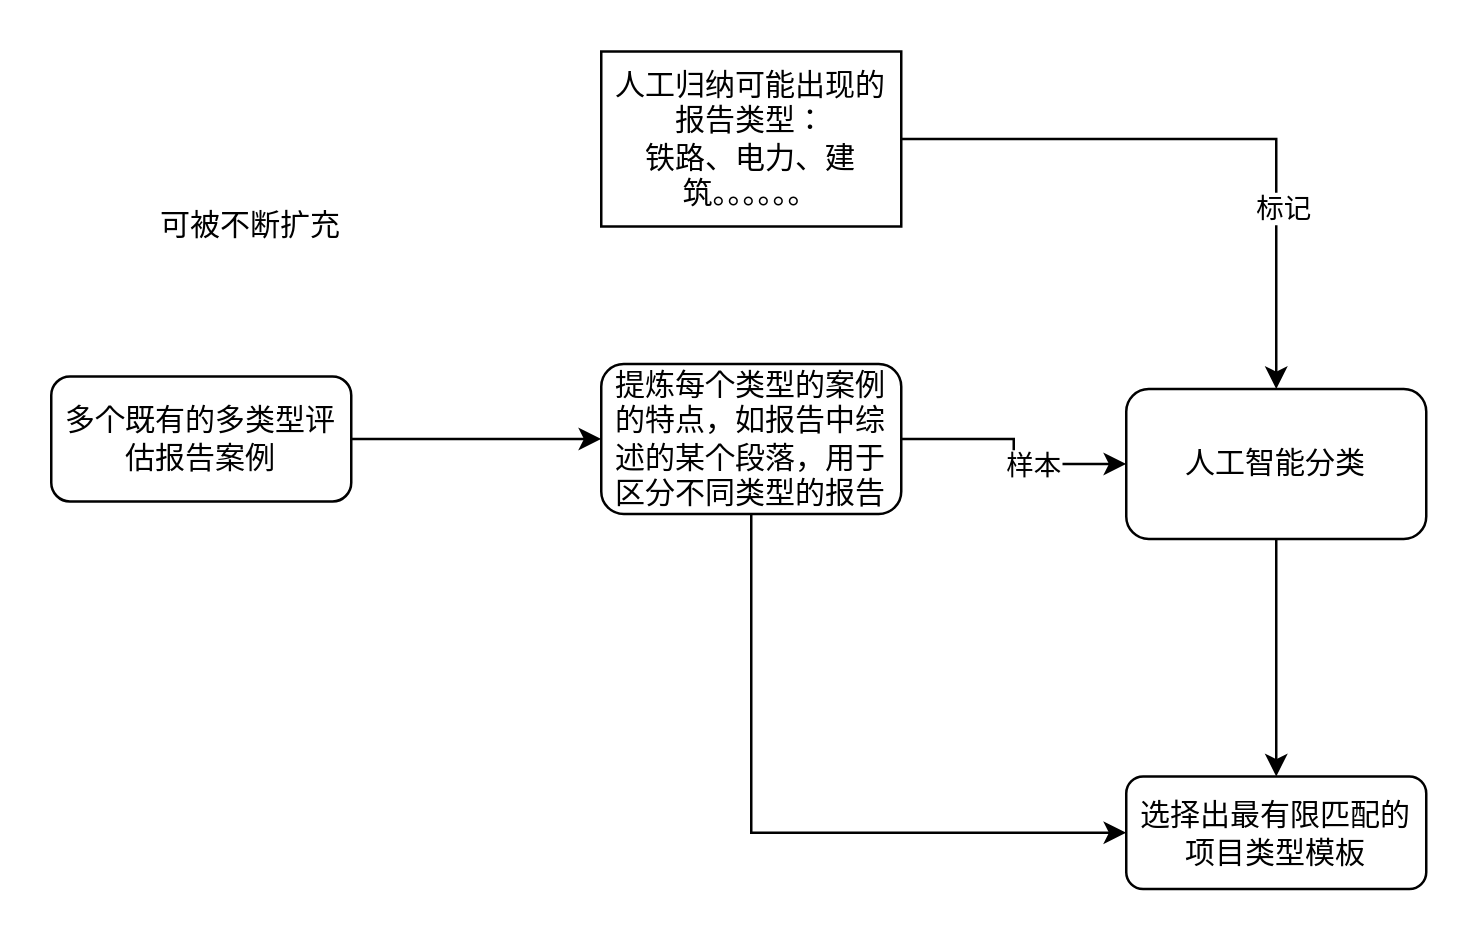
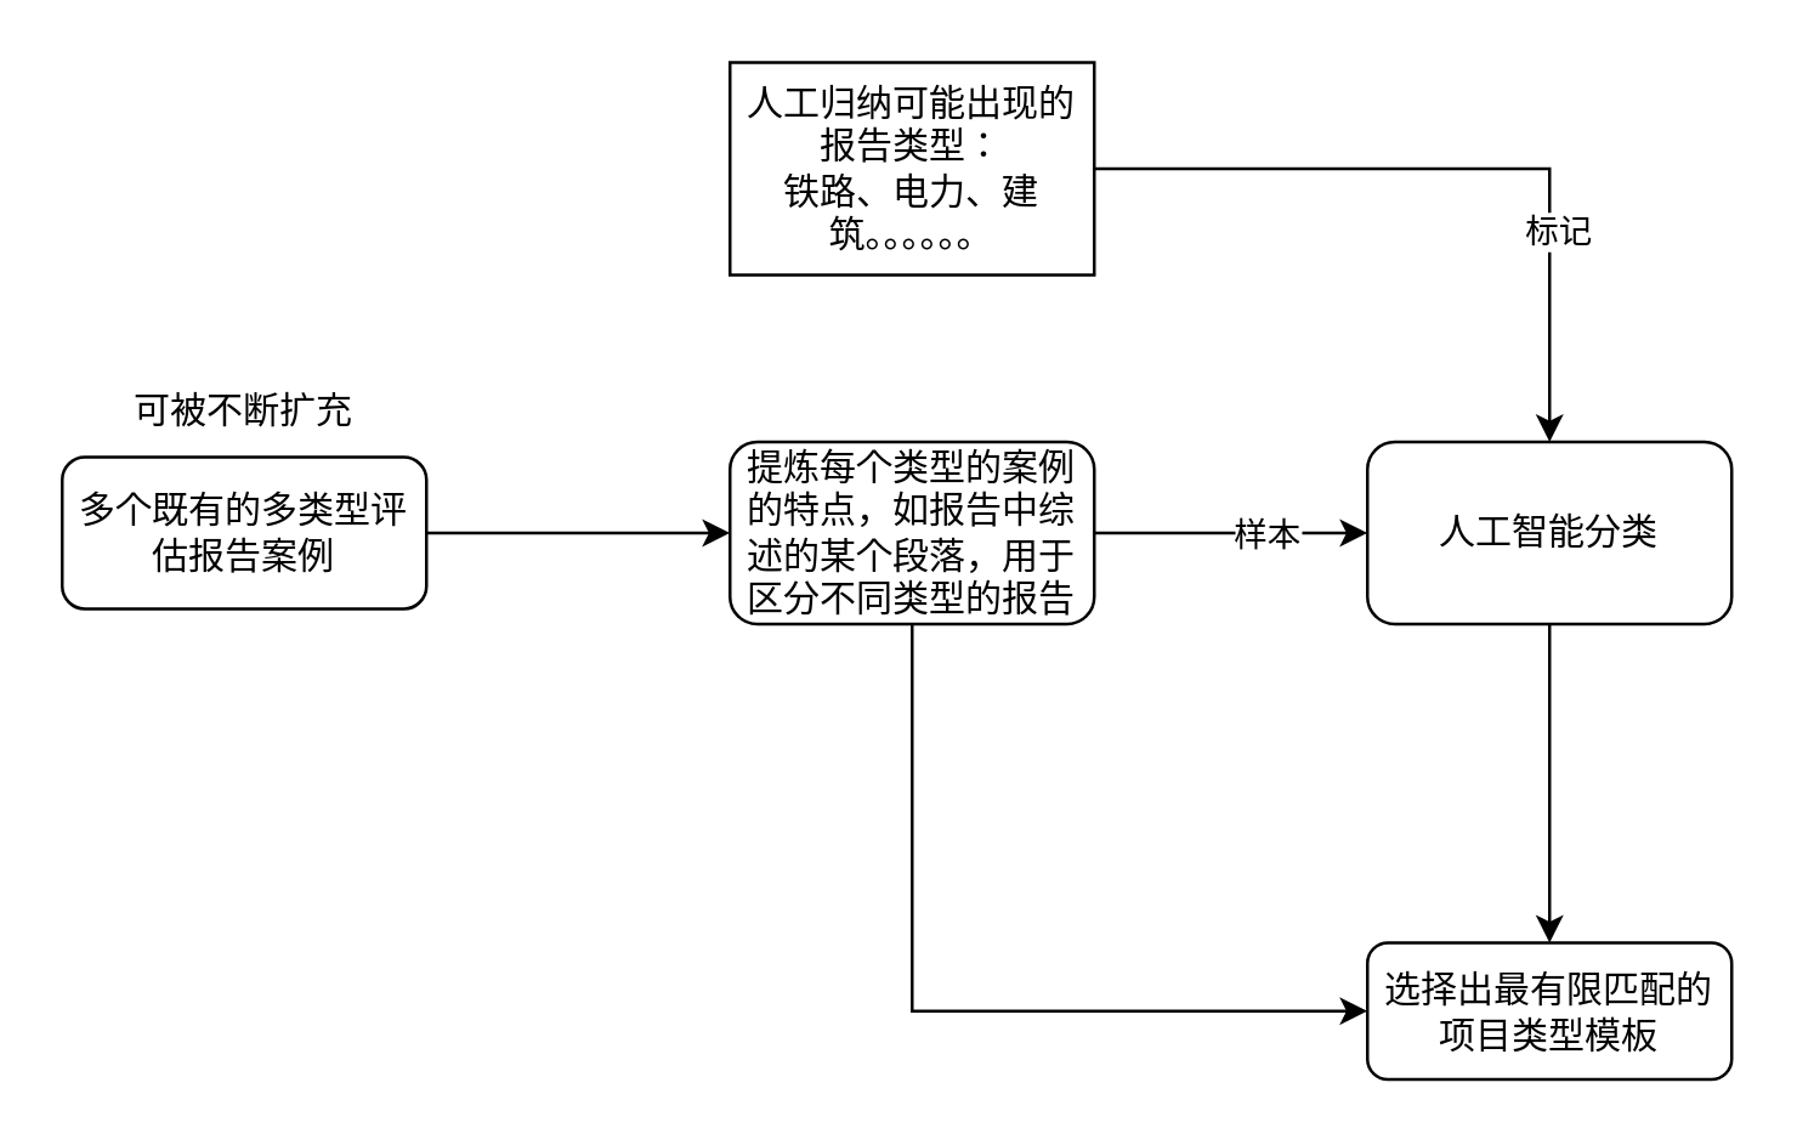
  <mxCell id="0" />
  <mxCell id="1" parent="0" />
  <mxCell id="2" style="edgeStyle=orthogonalEdgeStyle;rounded=0;orthogonalLoop=1;jettySize=auto;html=1;" edge="1" parent="1" source="3" target="7"><mxGeometry relative="1" as="geometry" /></mxCell>
  <mxCell id="3" value="多个既有的多类型评估报告案例" style="rounded=1;whiteSpace=wrap;html=1;" vertex="1" parent="1"><mxGeometry x="20" y="150" width="120" height="50" as="geometry" /></mxCell>
  <mxCell id="4" style="edgeStyle=orthogonalEdgeStyle;rounded=0;orthogonalLoop=1;jettySize=auto;html=1;" edge="1" parent="1" source="7" target="13"><mxGeometry relative="1" as="geometry" /></mxCell>
  <mxCell id="5" value="样本" style="edgeLabel;html=1;align=center;verticalAlign=middle;resizable=0;points=[];" vertex="1" connectable="0" parent="4"><mxGeometry x="0.244" relative="1" as="geometry"><mxPoint as="offset" /></mxGeometry></mxCell>
  <mxCell id="6" style="edgeStyle=orthogonalEdgeStyle;rounded=0;orthogonalLoop=1;jettySize=auto;html=1;entryX=0;entryY=0.5;entryDx=0;entryDy=0;exitX=0.5;exitY=1;exitDx=0;exitDy=0;" edge="1" parent="1" source="7" target="14"><mxGeometry relative="1" as="geometry" /></mxCell>
  <mxCell id="7" value="提炼每个类型的案例的特点，如报告中综述的某个段落，用于区分不同类型的报告" style="rounded=1;whiteSpace=wrap;html=1;" vertex="1" parent="1"><mxGeometry x="240" y="145" width="120" height="60" as="geometry" /></mxCell>
  <mxCell id="8" style="edgeStyle=orthogonalEdgeStyle;rounded=0;orthogonalLoop=1;jettySize=auto;html=1;" edge="1" parent="1" source="10" target="13"><mxGeometry relative="1" as="geometry" /></mxCell>
  <mxCell id="9" value="标记" style="edgeLabel;html=1;align=center;verticalAlign=middle;resizable=0;points=[];" vertex="1" connectable="0" parent="8"><mxGeometry x="0.417" y="2" relative="1" as="geometry"><mxPoint as="offset" /></mxGeometry></mxCell>
  <mxCell id="10" value="&lt;div&gt;人工归纳可能出现的报告类型：&lt;/div&gt;&lt;div&gt;铁路、电力、建筑。。。。。。&lt;br&gt;&lt;/div&gt;" style="whiteSpace=wrap;html=1;rounded=0;" vertex="1" parent="1"><mxGeometry x="240" y="20" width="120" height="70" as="geometry" /></mxCell>
- <mxCell id="11" value="可被不断扩充" style="text;html=1;strokeColor=none;fillColor=none;align=center;verticalAlign=middle;whiteSpace=wrap;rounded=0;" vertex="1" parent="1"><mxGeometry x="40" y="75" width="120" height="30" as="geometry" /></mxCell>
+ <mxCell id="11" value="可被不断扩充" style="text;html=1;strokeColor=none;fillColor=none;align=center;verticalAlign=middle;whiteSpace=wrap;rounded=0;" vertex="1" parent="1"><mxGeometry x="20" y="120" width="120" height="30" as="geometry" /></mxCell>
  <mxCell id="12" style="edgeStyle=orthogonalEdgeStyle;rounded=0;orthogonalLoop=1;jettySize=auto;html=1;" edge="1" parent="1" source="13" target="14"><mxGeometry relative="1" as="geometry" /></mxCell>
- <mxCell id="13" value="人工智能分类" style="rounded=1;whiteSpace=wrap;html=1;" vertex="1" parent="1"><mxGeometry x="450" y="155" width="120" height="60" as="geometry" /></mxCell>
+ <mxCell id="13" value="人工智能分类" style="rounded=1;whiteSpace=wrap;html=1;" vertex="1" parent="1"><mxGeometry x="450" y="145" width="120" height="60" as="geometry" /></mxCell>
  <mxCell id="14" value="选择出最有限匹配的项目类型模板" style="rounded=1;whiteSpace=wrap;html=1;" vertex="1" parent="1"><mxGeometry x="450" y="310" width="120" height="45" as="geometry" /></mxCell>
